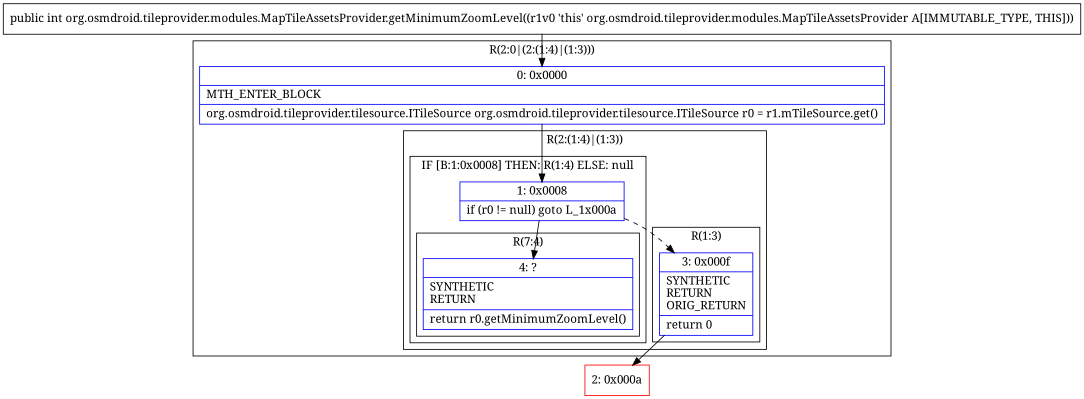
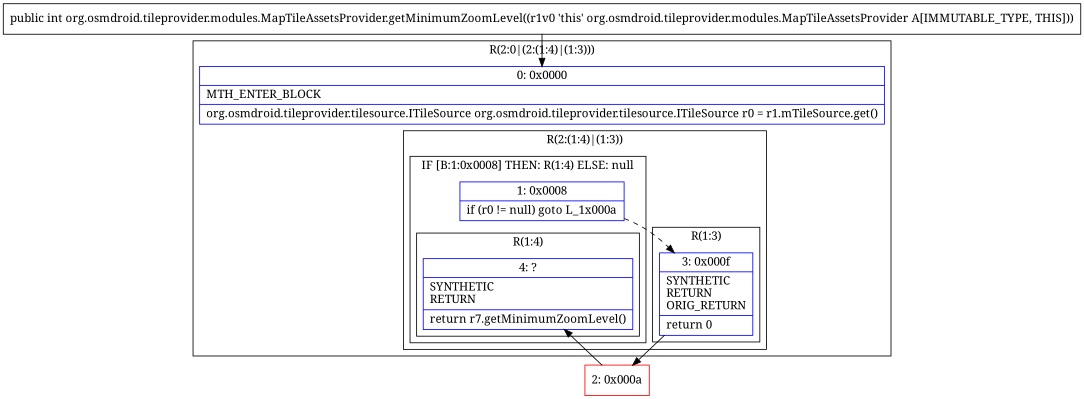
  digraph {
    fontname="Noto Serif"
    node [color=blue fontname="Noto Serif" shape=record]
    edge [fontname="Noto Serif"]
-   n1 [label="{4\:\ ?|SYNTHETIC\lRETURN\l|return r0.getMinimumZoomLevel()\l}"]
+   n1 [label="{4\:\ ?|SYNTHETIC\lRETURN\l|return r7.getMinimumZoomLevel()\l}"]
    n2 [label="{1\:\ 0x0008|if (r0 != null) goto L_1x000a\l}"]
    n3 [label="{3\:\ 0x000f|SYNTHETIC\lRETURN\lORIG_RETURN\l|return 0\l}"]
    n4 [label="{0\:\ 0x0000|MTH_ENTER_BLOCK\l|org.osmdroid.tileprovider.tilesource.ITileSource org.osmdroid.tileprovider.tilesource.ITileSource r0 = r1.mTileSource.get()\l}"]
    n5 [color=red label="{2\:\ 0x000a}"]
    n6 [label="{public int org.osmdroid.tileprovider.modules.MapTileAssetsProvider.getMinimumZoomLevel((r1v0 'this' org.osmdroid.tileprovider.modules.MapTileAssetsProvider A[IMMUTABLE_TYPE, THIS])) }" color=""]
    subgraph cluster_1 {
      label="R(2:0|(2:(1:4)|(1:3)))"
      n4
      subgraph cluster_2 {
        label="R(2:(1:4)|(1:3))"
        subgraph cluster_3 {
          label="IF [B:1:0x0008] THEN: R(1:4) ELSE: null"
          n2
          subgraph cluster_4 {
-           label="R(7:4)"
+           label="R(1:4)"
            n1
          }
        }
        subgraph cluster_5 {
          label="R(1:3)"
          n3
        }
      }
    }
    n2 -> n3 [style=dashed]
    n3 -> n5
-   n4 -> n2
-   n2 -> n1
+   n5 -> n1
    n6 -> n4
  }
